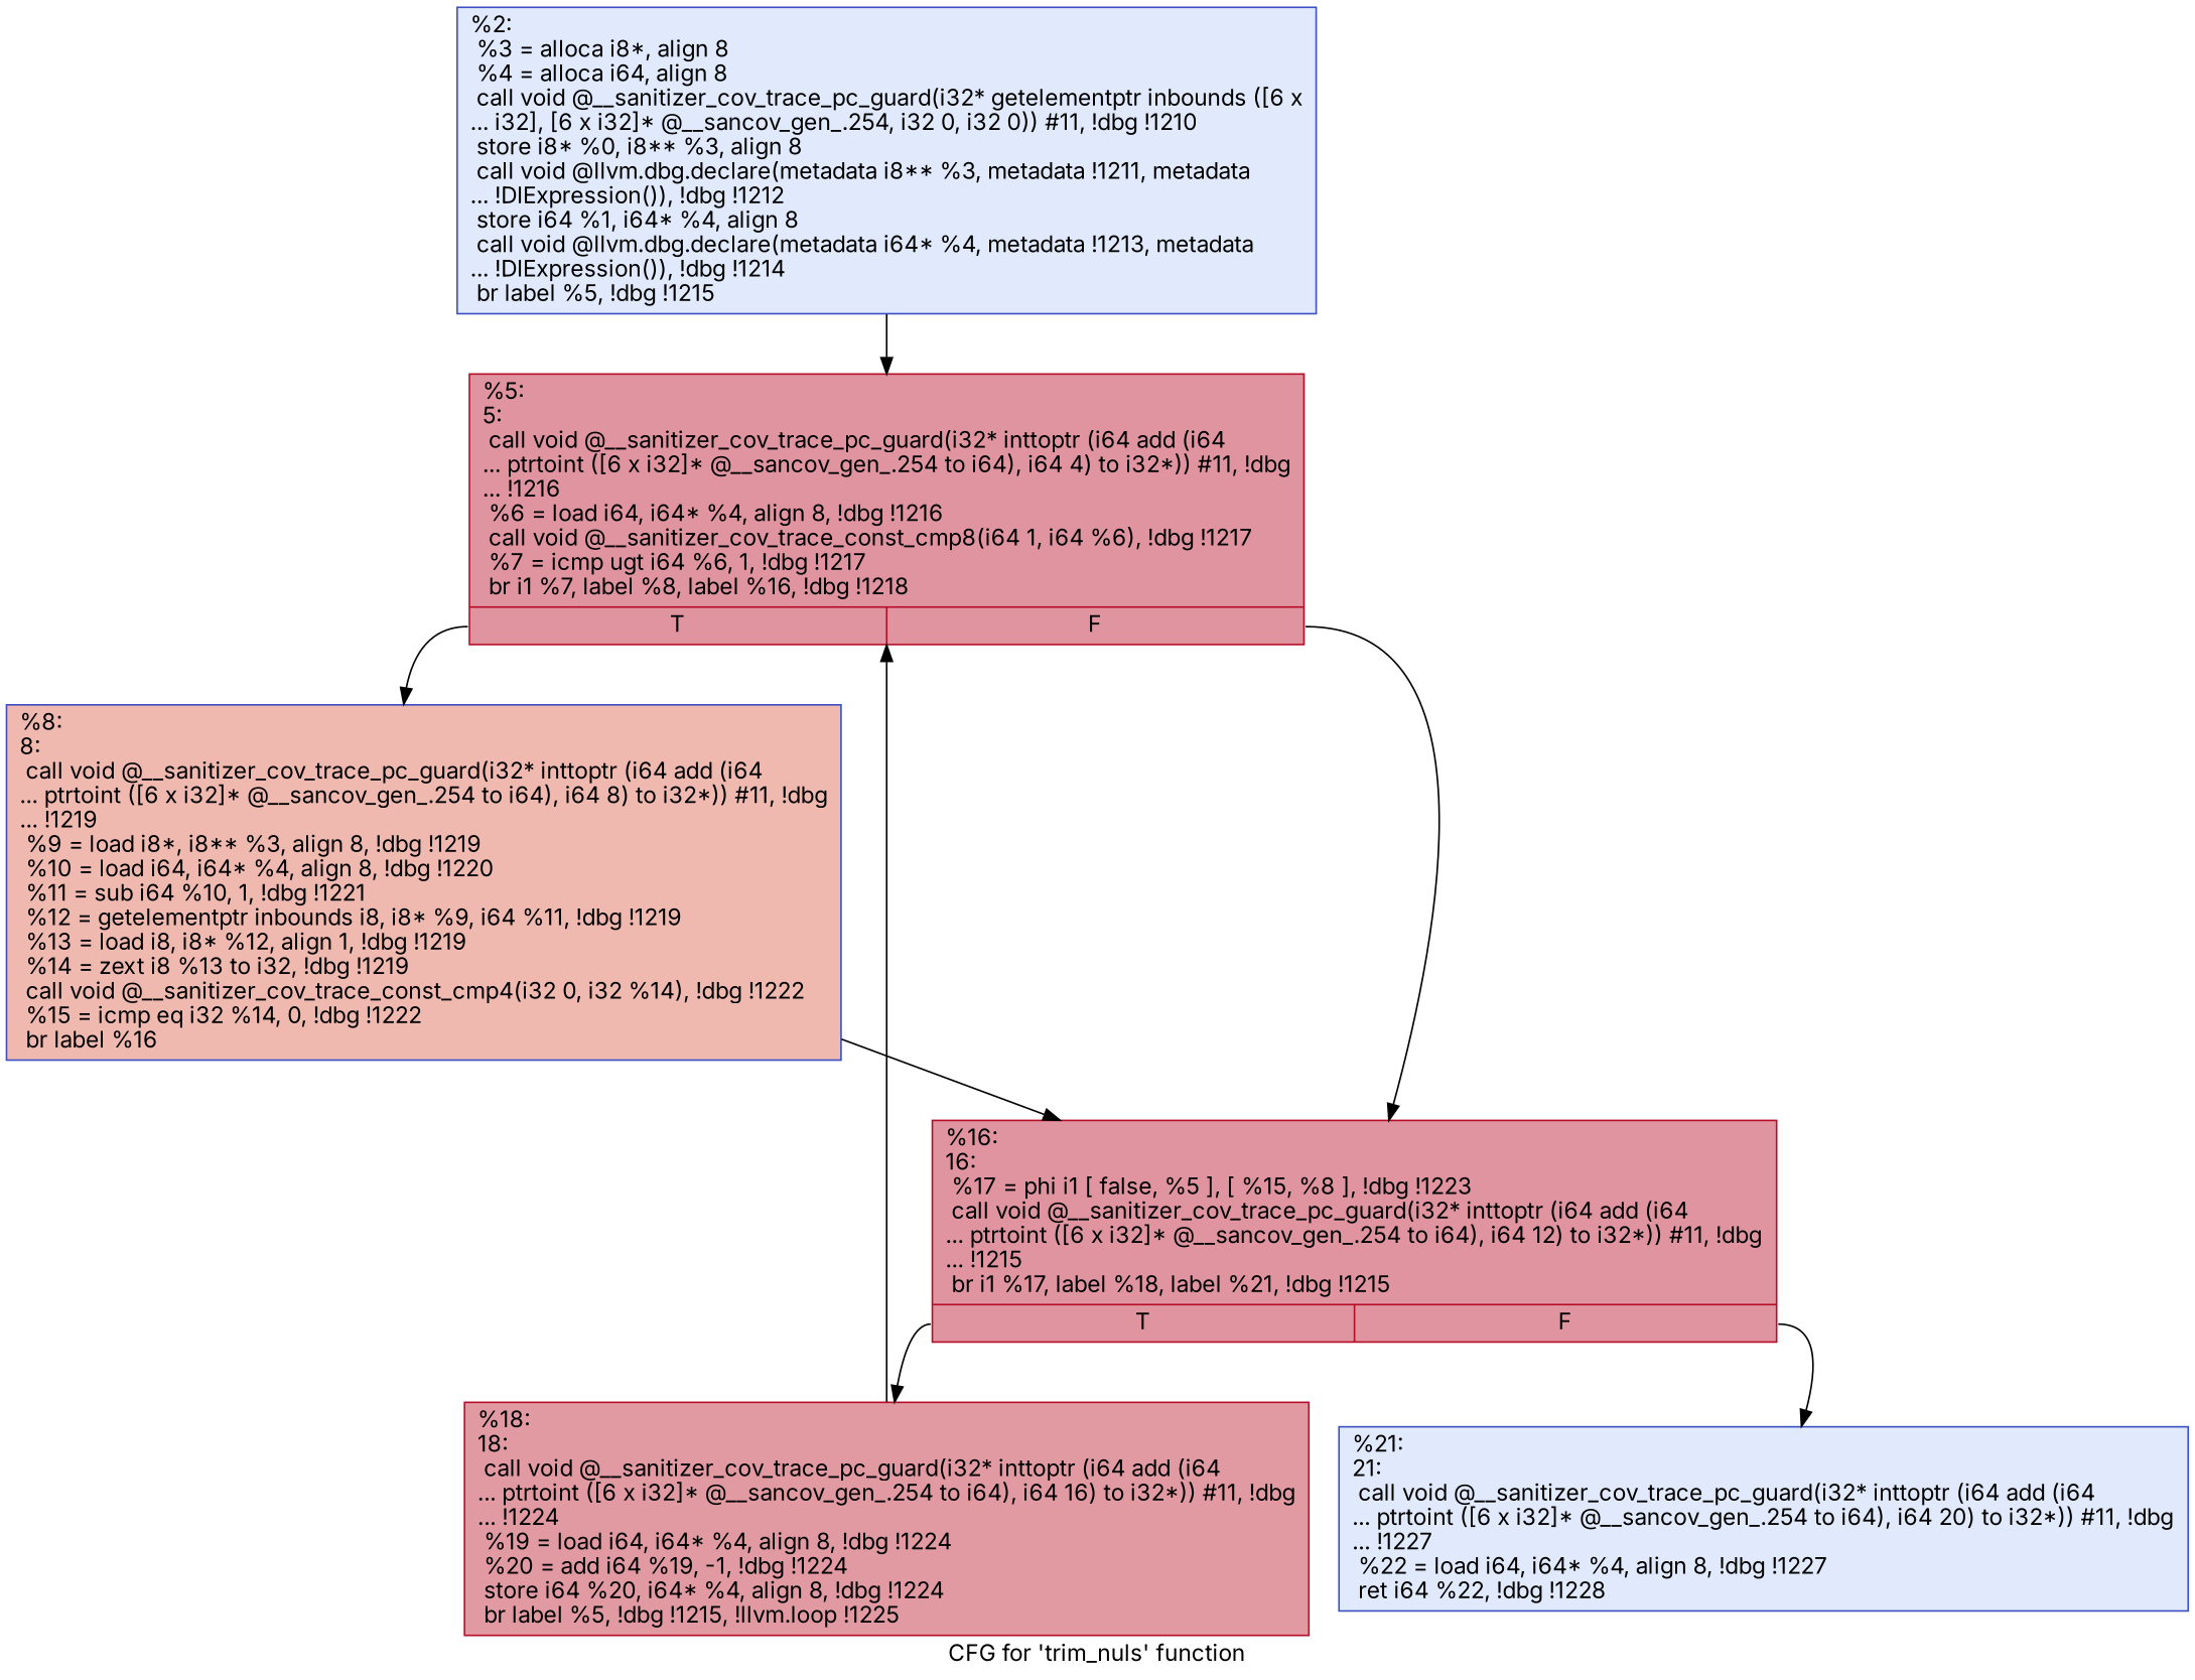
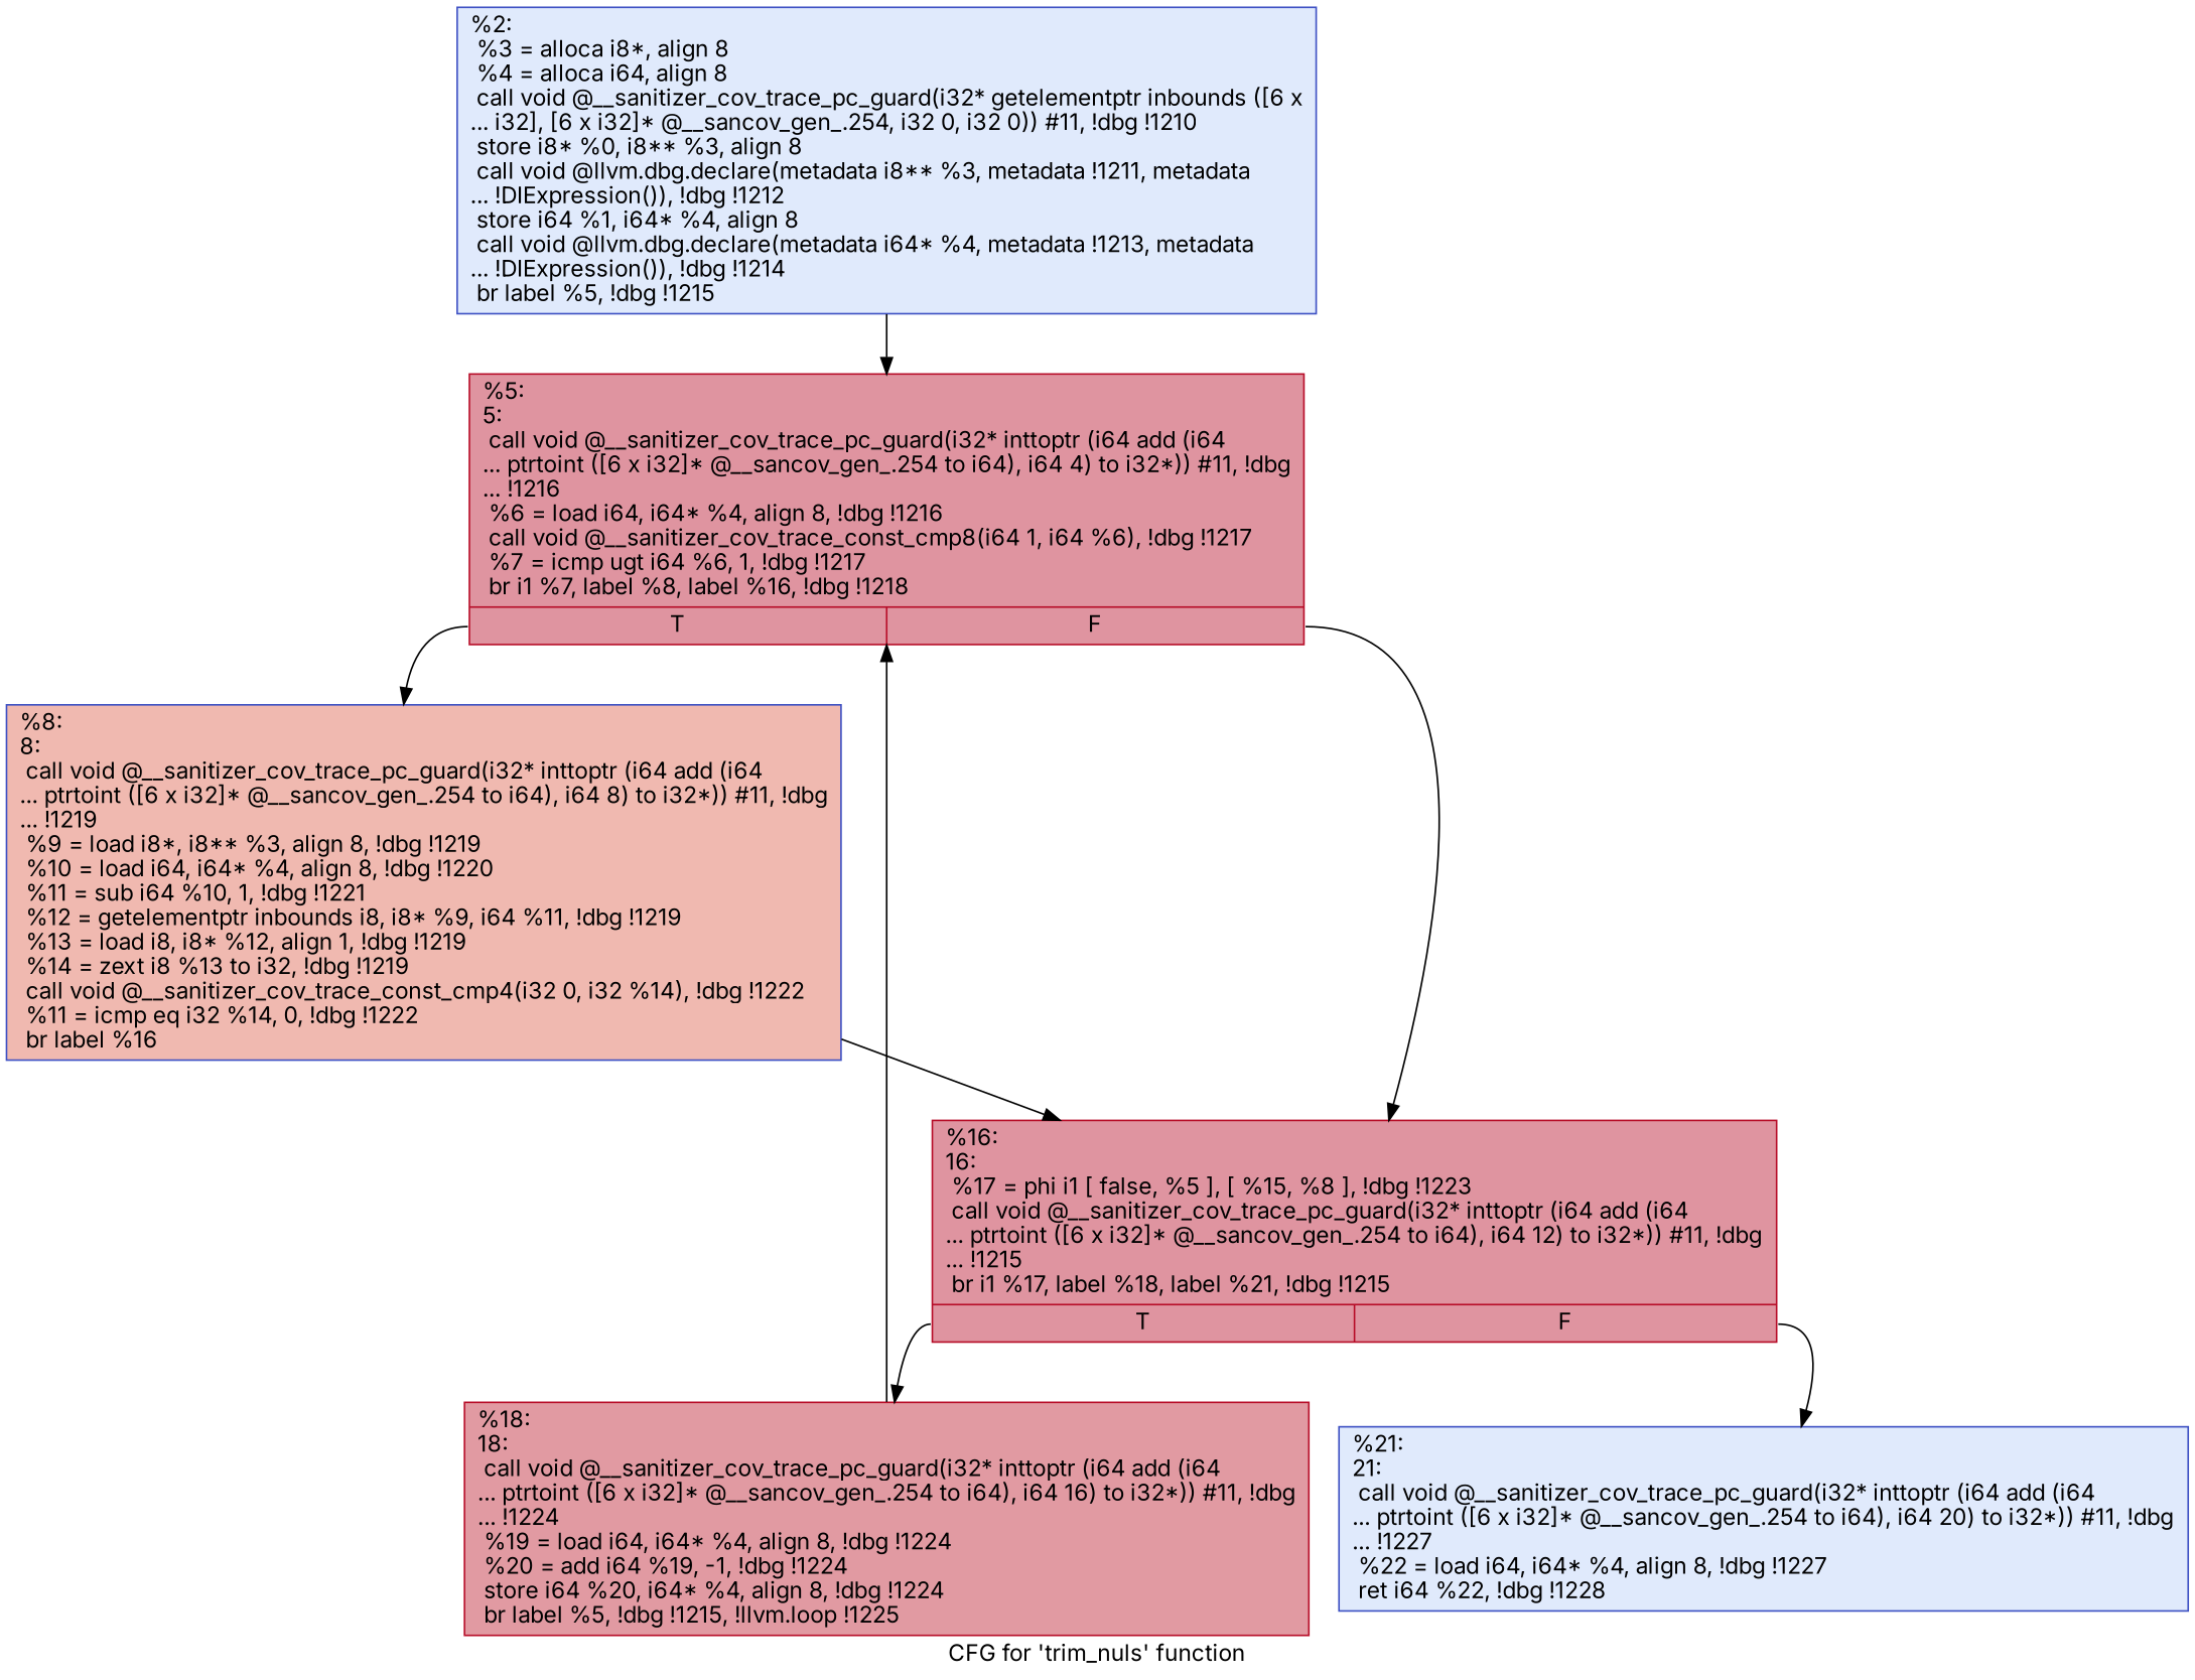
  digraph {
    label="CFG for 'trim_nuls' function"
    fontname=Inter
    node [color="#3d50c3ff" fillcolor="#b9d0f970" shape=record style=filled fontname=Inter]
    edge [fontname=Inter]
    n1 [label="{%2:\l  %3 = alloca i8*, align 8\l  %4 = alloca i64, align 8\l  call void @__sanitizer_cov_trace_pc_guard(i32* getelementptr inbounds ([6 x\l... i32], [6 x i32]* @__sancov_gen_.254, i32 0, i32 0)) #11, !dbg !1210\l  store i8* %0, i8** %3, align 8\l  call void @llvm.dbg.declare(metadata i8** %3, metadata !1211, metadata\l... !DIExpression()), !dbg !1212\l  store i64 %1, i64* %4, align 8\l  call void @llvm.dbg.declare(metadata i64* %4, metadata !1213, metadata\l... !DIExpression()), !dbg !1214\l  br label %5, !dbg !1215\l}"]
    n2 [color="#b70d28ff" fillcolor="#b70d2870" label="{%5:\l5:                                                \l  call void @__sanitizer_cov_trace_pc_guard(i32* inttoptr (i64 add (i64\l... ptrtoint ([6 x i32]* @__sancov_gen_.254 to i64), i64 4) to i32*)) #11, !dbg\l... !1216\l  %6 = load i64, i64* %4, align 8, !dbg !1216\l  call void @__sanitizer_cov_trace_const_cmp8(i64 1, i64 %6), !dbg !1217\l  %7 = icmp ugt i64 %6, 1, !dbg !1217\l  br i1 %7, label %8, label %16, !dbg !1218\l|{<s0>T|<s1>F}}"]
-   n3 [fillcolor="#de614d70" label="{%8:\l8:                                                \l  call void @__sanitizer_cov_trace_pc_guard(i32* inttoptr (i64 add (i64\l... ptrtoint ([6 x i32]* @__sancov_gen_.254 to i64), i64 8) to i32*)) #11, !dbg\l... !1219\l  %9 = load i8*, i8** %3, align 8, !dbg !1219\l  %10 = load i64, i64* %4, align 8, !dbg !1220\l  %11 = sub i64 %10, 1, !dbg !1221\l  %12 = getelementptr inbounds i8, i8* %9, i64 %11, !dbg !1219\l  %13 = load i8, i8* %12, align 1, !dbg !1219\l  %14 = zext i8 %13 to i32, !dbg !1219\l  call void @__sanitizer_cov_trace_const_cmp4(i32 0, i32 %14), !dbg !1222\l  %15 = icmp eq i32 %14, 0, !dbg !1222\l  br label %16\l}"]
+   n3 [fillcolor="#de614d70" label="{%8:\l8:                                                \l  call void @__sanitizer_cov_trace_pc_guard(i32* inttoptr (i64 add (i64\l... ptrtoint ([6 x i32]* @__sancov_gen_.254 to i64), i64 8) to i32*)) #11, !dbg\l... !1219\l  %9 = load i8*, i8** %3, align 8, !dbg !1219\l  %10 = load i64, i64* %4, align 8, !dbg !1220\l  %11 = sub i64 %10, 1, !dbg !1221\l  %12 = getelementptr inbounds i8, i8* %9, i64 %11, !dbg !1219\l  %13 = load i8, i8* %12, align 1, !dbg !1219\l  %14 = zext i8 %13 to i32, !dbg !1219\l  call void @__sanitizer_cov_trace_const_cmp4(i32 0, i32 %14), !dbg !1222\l  %11 = icmp eq i32 %14, 0, !dbg !1222\l  br label %16\l}"]
    n4 [color="#b70d28ff" fillcolor="#b70d2870" label="{%16:\l16:                                               \l  %17 = phi i1 [ false, %5 ], [ %15, %8 ], !dbg !1223\l  call void @__sanitizer_cov_trace_pc_guard(i32* inttoptr (i64 add (i64\l... ptrtoint ([6 x i32]* @__sancov_gen_.254 to i64), i64 12) to i32*)) #11, !dbg\l... !1215\l  br i1 %17, label %18, label %21, !dbg !1215\l|{<s0>T|<s1>F}}"]
    n5 [color="#b70d28ff" fillcolor="#bb1b2c70" label="{%18:\l18:                                               \l  call void @__sanitizer_cov_trace_pc_guard(i32* inttoptr (i64 add (i64\l... ptrtoint ([6 x i32]* @__sancov_gen_.254 to i64), i64 16) to i32*)) #11, !dbg\l... !1224\l  %19 = load i64, i64* %4, align 8, !dbg !1224\l  %20 = add i64 %19, -1, !dbg !1224\l  store i64 %20, i64* %4, align 8, !dbg !1224\l  br label %5, !dbg !1215, !llvm.loop !1225\l}"]
    n6 [label="{%21:\l21:                                               \l  call void @__sanitizer_cov_trace_pc_guard(i32* inttoptr (i64 add (i64\l... ptrtoint ([6 x i32]* @__sancov_gen_.254 to i64), i64 20) to i32*)) #11, !dbg\l... !1227\l  %22 = load i64, i64* %4, align 8, !dbg !1227\l  ret i64 %22, !dbg !1228\l}"]
    n1 -> n2
    n2 -> n3 [tailport=s0]
    n2 -> n4 [tailport=s1]
    n3 -> n4
    n4 -> n5 [tailport=s0]
    n4 -> n6 [tailport=s1]
    n5 -> n2
  }
